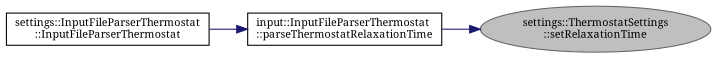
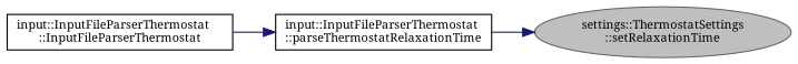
  digraph {
    rankdir=RL
    fontname="Noto Serif"
    node [color=black fillcolor=white fontname="Noto Serif" fontsize=10 shape=box style=filled]
    edge [color=midnightblue dir=back fontname="Noto Serif" fontsize=10 labelfontname=Helvetica labelfontsize=10 style=solid]
    n1 [color=gray40 fillcolor=grey75 fontcolor=black height=0.2 label="settings::ThermostatSettings\l::setRelaxationTime" shape=ellipse width=0.4]
    n2 [height=0.2 label="input::InputFileParserThermostat\l::parseThermostatRelaxationTime" width=0.4]
-   n3 [height=0.2 label="settings::InputFileParserThermostat\l::InputFileParserThermostat" width=0.4]
+   n3 [height=0.2 label="input::InputFileParserThermostat\l::InputFileParserThermostat" width=0.4]
    n1 -> n2
    n2 -> n3
  }
